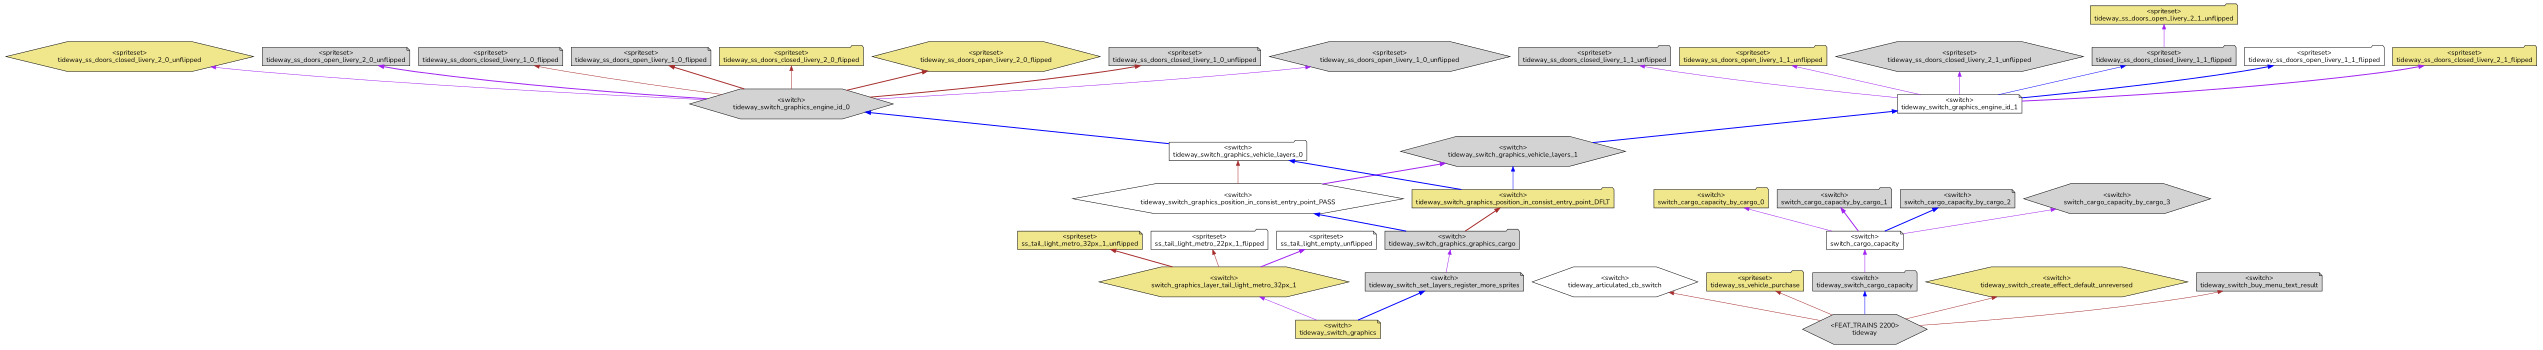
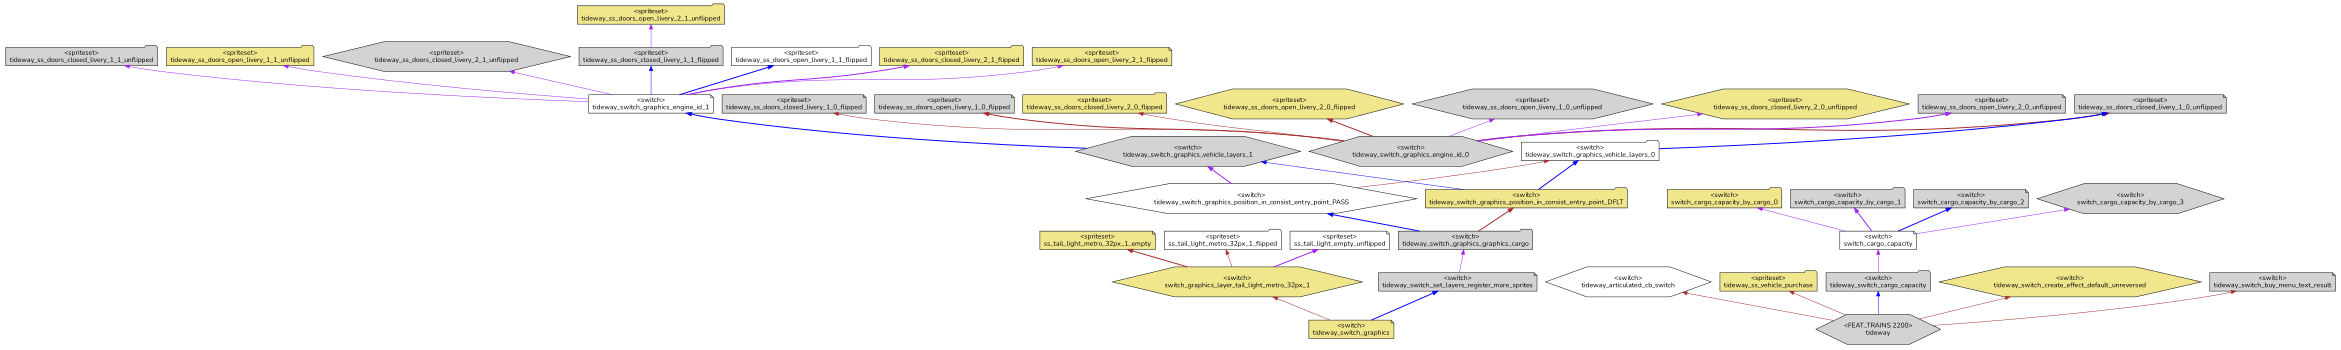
  digraph {
    fontname=Nunito
    rankdir=BT
    node [fillcolor=lightgrey fontname=Nunito shape=folder style=filled]
    edge [color=purple fontname=Nunito style=solid]
-   n1 [fillcolor=khaki label="<spriteset>\nss_tail_light_metro_32px_1_unflipped" shape=note]
-   n2 [fillcolor=white label="<spriteset>\nss_tail_light_metro_22px_1_flipped"]
+   n1 [fillcolor=khaki label="<spriteset>\nss_tail_light_metro_32px_1_empty" shape=note]
+   n2 [fillcolor=white label="<spriteset>\nss_tail_light_metro_32px_1_flipped"]
    n3 [fillcolor=white label="<spriteset>\nss_tail_light_empty_unflipped" shape=note]
    n4 [fillcolor=khaki label="<switch>\nswitch_graphics_layer_tail_light_metro_32px_1" shape=hexagon]
    n5 [fillcolor=khaki label="<switch>\nswitch_cargo_capacity_by_cargo_0"]
    n6 [label="<switch>\nswitch_cargo_capacity_by_cargo_1"]
    n7 [label="<switch>\nswitch_cargo_capacity_by_cargo_2" shape=note]
    n8 [label="<switch>\nswitch_cargo_capacity_by_cargo_3" shape=hexagon]
    n9 [fillcolor=white label="<switch>\nswitch_cargo_capacity" shape=note]
    n10 [fillcolor=white label="<switch>\ntideway_articulated_cb_switch" shape=hexagon]
    n11 [label="<spriteset>\ntideway_ss_doors_closed_livery_1_0_unflipped" shape=note]
    n12 [label="<spriteset>\ntideway_ss_doors_open_livery_1_0_unflipped" shape=hexagon]
    n13 [fillcolor=khaki label="<spriteset>\ntideway_ss_doors_closed_livery_2_0_unflipped" shape=hexagon]
    n14 [label="<spriteset>\ntideway_ss_doors_open_livery_2_0_unflipped" shape=note]
    n15 [label="<spriteset>\ntideway_ss_doors_closed_livery_1_0_flipped" shape=note]
    n16 [label="<spriteset>\ntideway_ss_doors_open_livery_1_0_flipped" shape=note]
    n17 [fillcolor=khaki label="<spriteset>\ntideway_ss_doors_closed_livery_2_0_flipped"]
    n18 [fillcolor=khaki label="<spriteset>\ntideway_ss_doors_open_livery_2_0_flipped" shape=hexagon]
    n19 [label="<switch>\ntideway_switch_graphics_engine_id_0" shape=hexagon]
    n20 [fillcolor=white label="<switch>\ntideway_switch_graphics_vehicle_layers_0"]
    n21 [label="<spriteset>\ntideway_ss_doors_closed_livery_1_1_unflipped"]
    n22 [fillcolor=khaki label="<spriteset>\ntideway_ss_doors_open_livery_1_1_unflipped"]
    n23 [label="<spriteset>\ntideway_ss_doors_closed_livery_2_1_unflipped" shape=hexagon]
    n24 [fillcolor=khaki label="<spriteset>\ntideway_ss_doors_open_livery_2_1_unflipped"]
    n25 [label="<spriteset>\ntideway_ss_doors_closed_livery_1_1_flipped"]
    n26 [fillcolor=white label="<spriteset>\ntideway_ss_doors_open_livery_1_1_flipped"]
    n27 [fillcolor=khaki label="<spriteset>\ntideway_ss_doors_closed_livery_2_1_flipped"]
+   n28 [fillcolor=khaki label="<spriteset>\ntideway_ss_doors_open_livery_2_1_flipped" shape=note]
    n29 [fillcolor=white label="<switch>\ntideway_switch_graphics_engine_id_1" shape=note]
    n30 [label="<switch>\ntideway_switch_graphics_vehicle_layers_1" shape=hexagon]
    n31 [fillcolor=white label="<switch>\ntideway_switch_graphics_position_in_consist_entry_point_PASS" shape=hexagon]
    n32 [fillcolor=khaki label="<switch>\ntideway_switch_graphics_position_in_consist_entry_point_DFLT"]
    n33 [label="<switch>\ntideway_switch_graphics_graphics_cargo"]
    n34 [fillcolor=khaki label="<spriteset>\ntideway_ss_vehicle_purchase"]
    n35 [label="<switch>\ntideway_switch_set_layers_register_more_sprites" shape=note]
    n36 [fillcolor=khaki label="<switch>\ntideway_switch_graphics" shape=note]
    n37 [label="<switch>\ntideway_switch_cargo_capacity"]
    n38 [fillcolor=khaki label="<switch>\ntideway_switch_create_effect_default_unreversed" shape=hexagon]
    n39 [label="<switch>\ntideway_switch_buy_menu_text_result" shape=note]
    n40 [label="<FEAT_TRAINS 2200>\ntideway" shape=hexagon]
    n4 -> n1 [color=brown style=bold]
    n4 -> n2 [color=brown]
    n4 -> n3 [style=bold]
    n9 -> n5
    n9 -> n6 [style=bold]
    n9 -> n7 [color=blue style=bold]
    n9 -> n8
    n19 -> n11 [color=brown style=bold]
    n19 -> n12
    n19 -> n13
    n19 -> n14 [style=bold]
    n19 -> n15 [color=brown]
    n19 -> n16 [color=brown style=bold]
    n19 -> n17 [color=brown]
    n19 -> n18 [color=brown style=bold]
-   n20 -> n19 [color=blue style=bold]
+   n20 -> n11 [color=blue style=bold]
    n25 -> n24
    n29 -> n21
    n29 -> n22
    n29 -> n23
    n29 -> n25 [color=blue]
    n29 -> n26 [color=blue style=bold]
    n29 -> n27 [style=bold]
+   n29 -> n28
    n30 -> n29 [color=blue style=bold]
    n31 -> n20 [color=brown]
    n31 -> n30 [style=bold]
    n32 -> n20 [color=blue style=bold]
    n32 -> n30 [color=blue]
    n33 -> n31 [color=blue style=bold]
    n33 -> n32 [color=brown style=bold]
    n35 -> n33
-   n36 -> n4
+   n36 -> n4 [color=brown]
    n36 -> n35 [color=blue style=bold]
    n37 -> n9
    n40 -> n10 [color=brown]
    n40 -> n34 [color=brown]
    n40 -> n37 [color=blue]
    n40 -> n38 [color=brown]
    n40 -> n39 [color=brown]
  }
